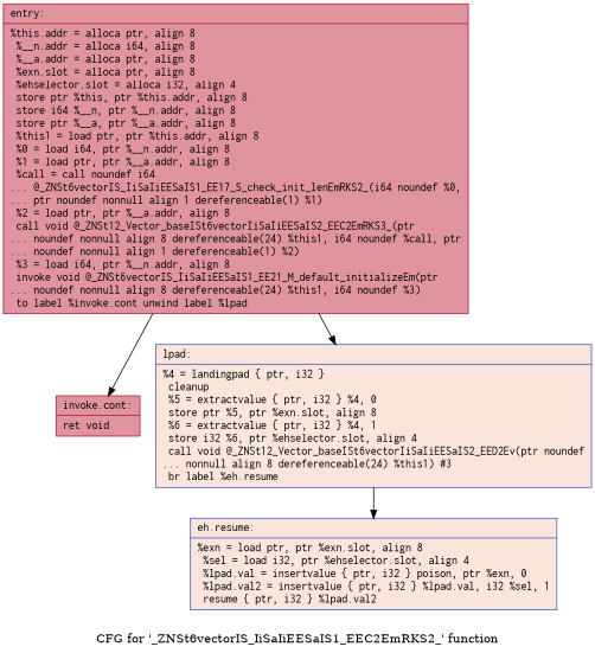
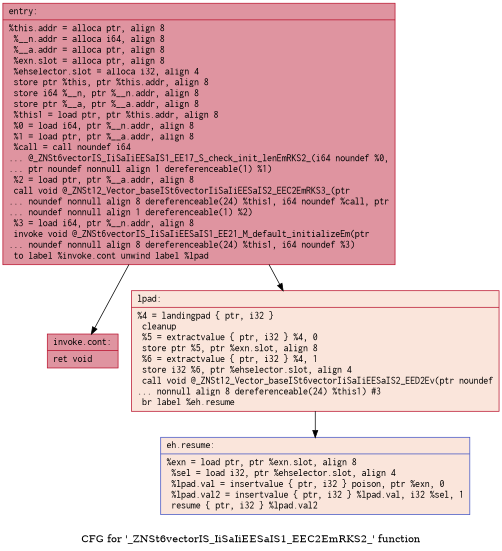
  digraph {
    label="CFG for '_ZNSt6vectorIS_IiSaIiEESaIS1_EEC2EmRKS2_' function"
    node [color="#b70d28ff" fillcolor="#b70d2870" fontname=Courier shape=record style=filled]
    n1 [label="{entry:\l|  %this.addr = alloca ptr, align 8\l  %__n.addr = alloca i64, align 8\l  %__a.addr = alloca ptr, align 8\l  %exn.slot = alloca ptr, align 8\l  %ehselector.slot = alloca i32, align 4\l  store ptr %this, ptr %this.addr, align 8\l  store i64 %__n, ptr %__n.addr, align 8\l  store ptr %__a, ptr %__a.addr, align 8\l  %this1 = load ptr, ptr %this.addr, align 8\l  %0 = load i64, ptr %__n.addr, align 8\l  %1 = load ptr, ptr %__a.addr, align 8\l  %call = call noundef i64\l... @_ZNSt6vectorIS_IiSaIiEESaIS1_EE17_S_check_init_lenEmRKS2_(i64 noundef %0,\l... ptr noundef nonnull align 1 dereferenceable(1) %1)\l  %2 = load ptr, ptr %__a.addr, align 8\l  call void @_ZNSt12_Vector_baseISt6vectorIiSaIiEESaIS2_EEC2EmRKS3_(ptr\l... noundef nonnull align 8 dereferenceable(24) %this1, i64 noundef %call, ptr\l... noundef nonnull align 1 dereferenceable(1) %2)\l  %3 = load i64, ptr %__n.addr, align 8\l  invoke void @_ZNSt6vectorIS_IiSaIiEESaIS1_EE21_M_default_initializeEm(ptr\l... noundef nonnull align 8 dereferenceable(24) %this1, i64 noundef %3)\l          to label %invoke.cont unwind label %lpad\l}"]
    n2 [label="{invoke.cont:\l|  ret void\l}"]
-   n3 [color="#3d50c3ff" fillcolor="#f4c5ad70" label="{lpad:\l|  %4 = landingpad \{ ptr, i32 \}\l          cleanup\l  %5 = extractvalue \{ ptr, i32 \} %4, 0\l  store ptr %5, ptr %exn.slot, align 8\l  %6 = extractvalue \{ ptr, i32 \} %4, 1\l  store i32 %6, ptr %ehselector.slot, align 4\l  call void @_ZNSt12_Vector_baseISt6vectorIiSaIiEESaIS2_EED2Ev(ptr noundef\l... nonnull align 8 dereferenceable(24) %this1) #3\l  br label %eh.resume\l}"]
+   n3 [fillcolor="#f4c5ad70" label="{lpad:\l|  %4 = landingpad \{ ptr, i32 \}\l          cleanup\l  %5 = extractvalue \{ ptr, i32 \} %4, 0\l  store ptr %5, ptr %exn.slot, align 8\l  %6 = extractvalue \{ ptr, i32 \} %4, 1\l  store i32 %6, ptr %ehselector.slot, align 4\l  call void @_ZNSt12_Vector_baseISt6vectorIiSaIiEESaIS2_EED2Ev(ptr noundef\l... nonnull align 8 dereferenceable(24) %this1) #3\l  br label %eh.resume\l}"]
    n4 [color="#3d50c3ff" fillcolor="#f4c5ad70" label="{eh.resume:\l|  %exn = load ptr, ptr %exn.slot, align 8\l  %sel = load i32, ptr %ehselector.slot, align 4\l  %lpad.val = insertvalue \{ ptr, i32 \} poison, ptr %exn, 0\l  %lpad.val2 = insertvalue \{ ptr, i32 \} %lpad.val, i32 %sel, 1\l  resume \{ ptr, i32 \} %lpad.val2\l}"]
    n1 -> n2
    n1 -> n3
    n3 -> n4
  }
